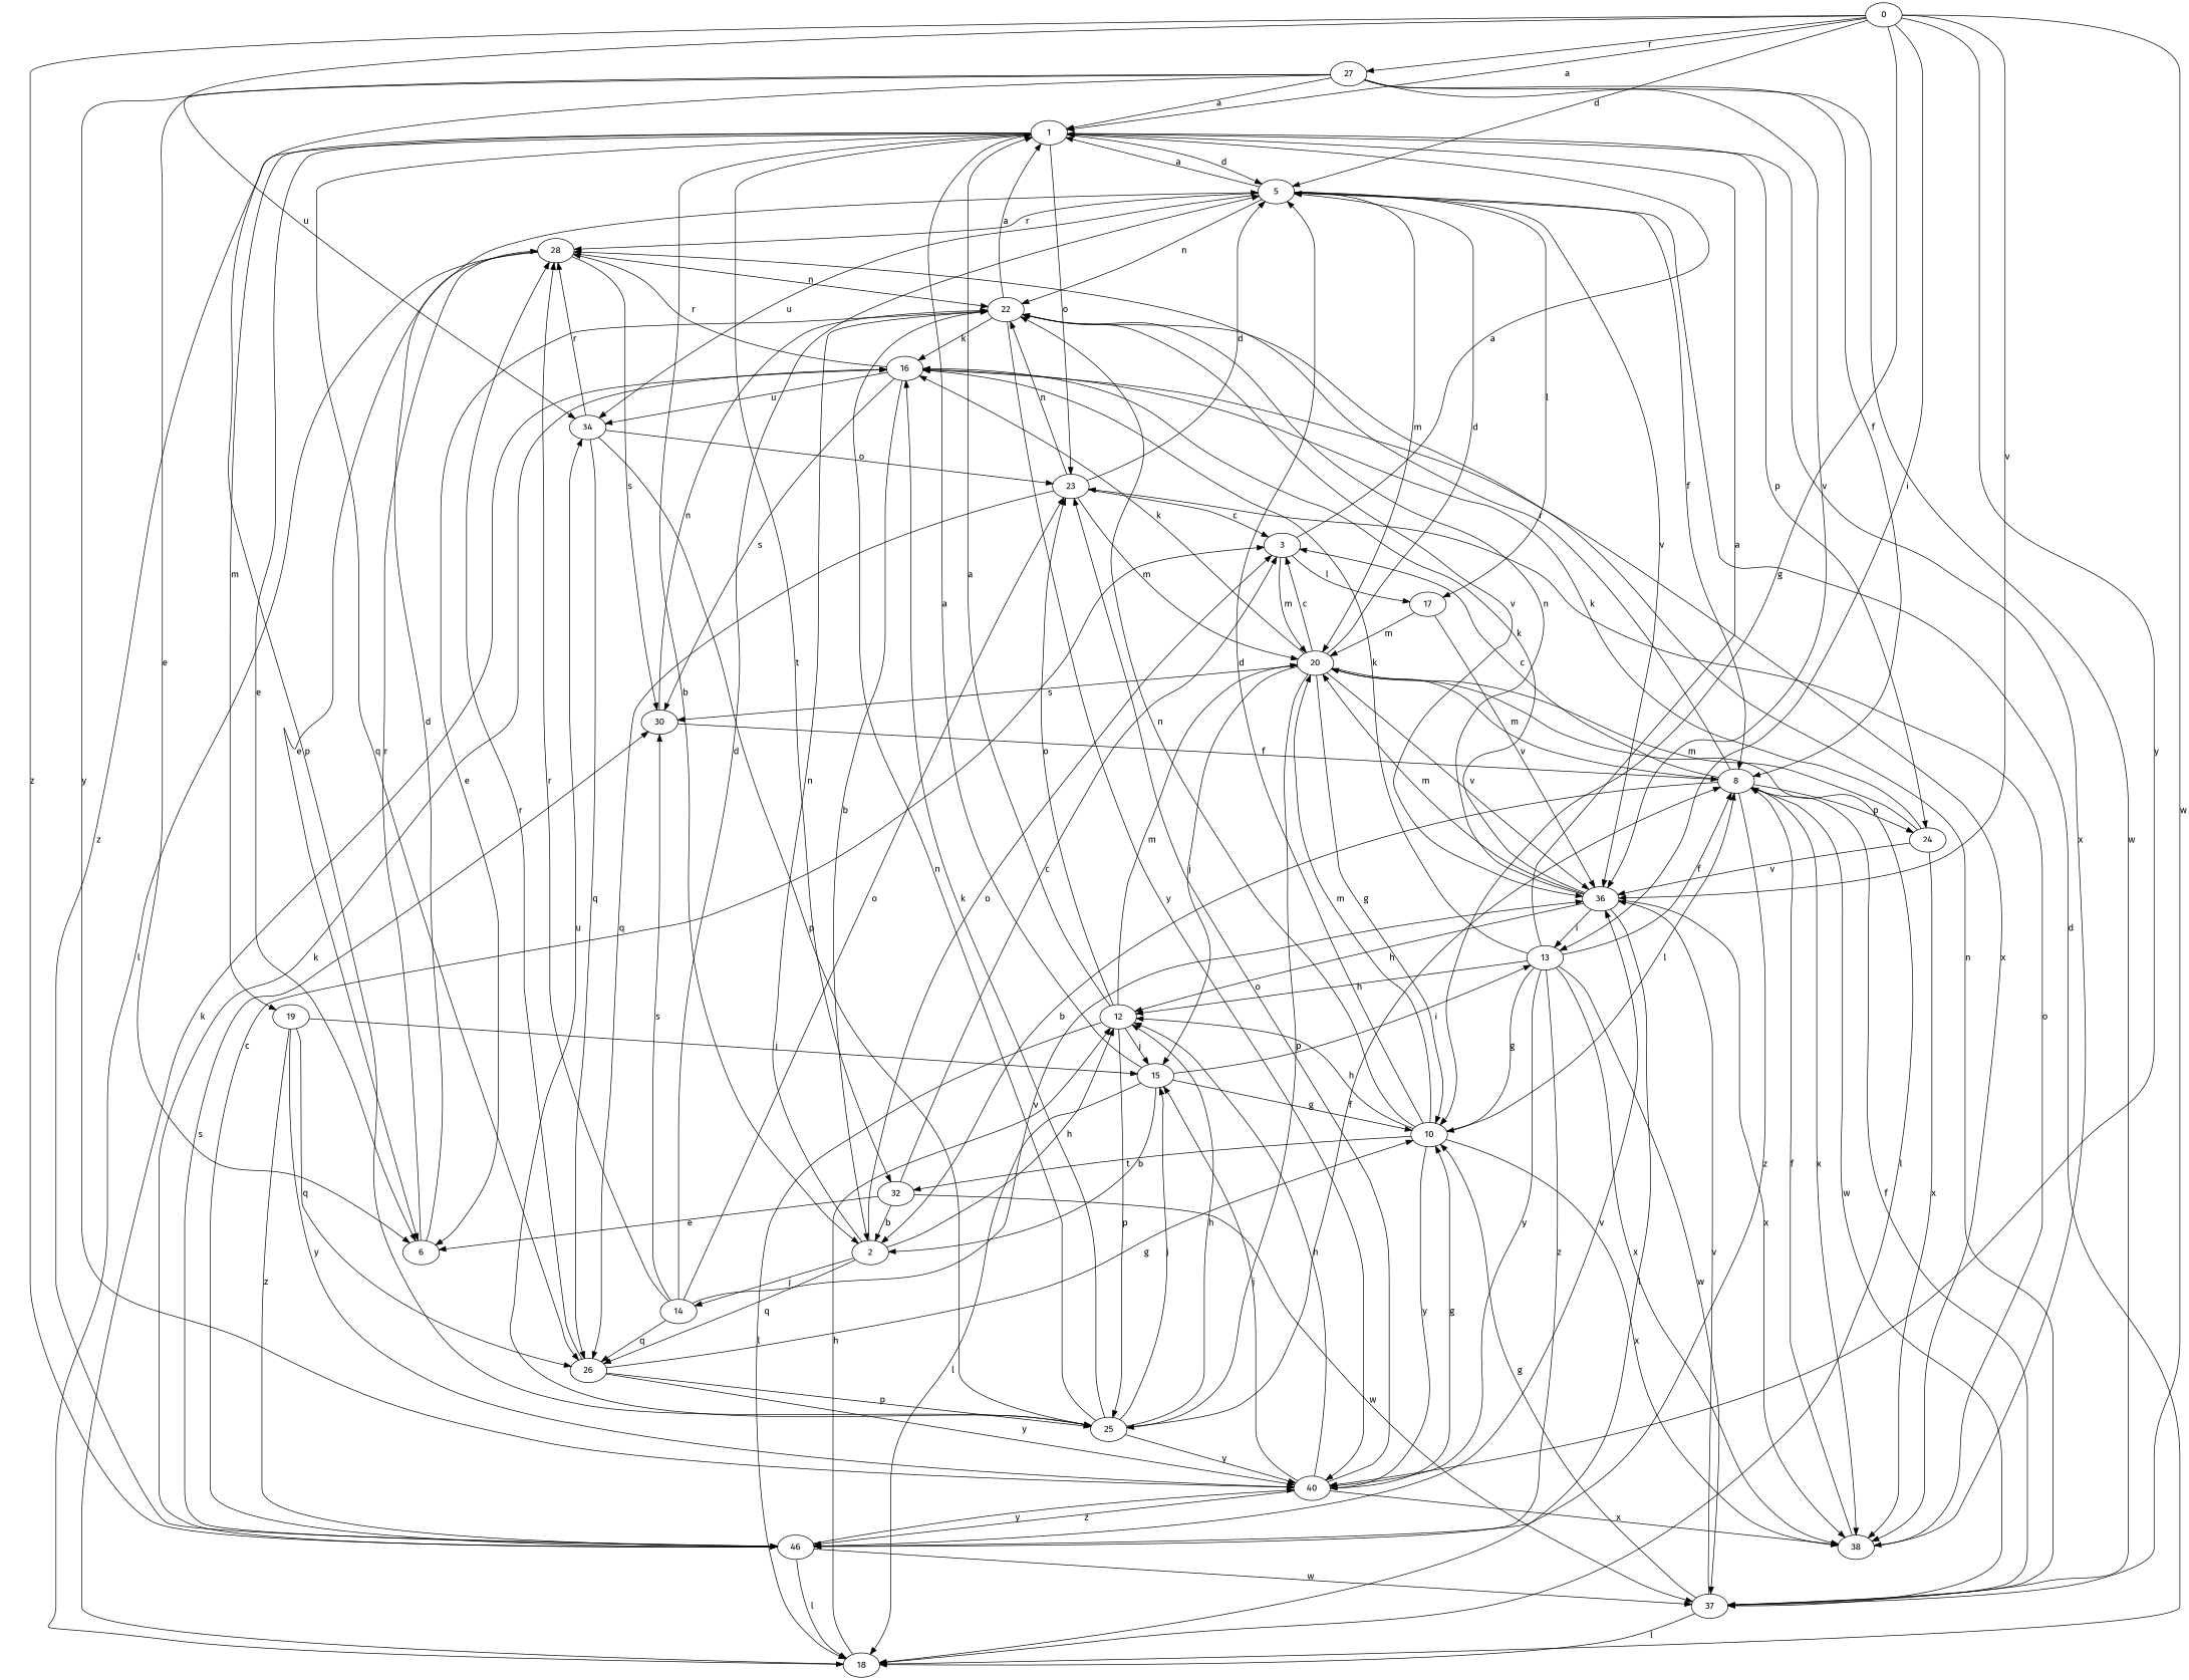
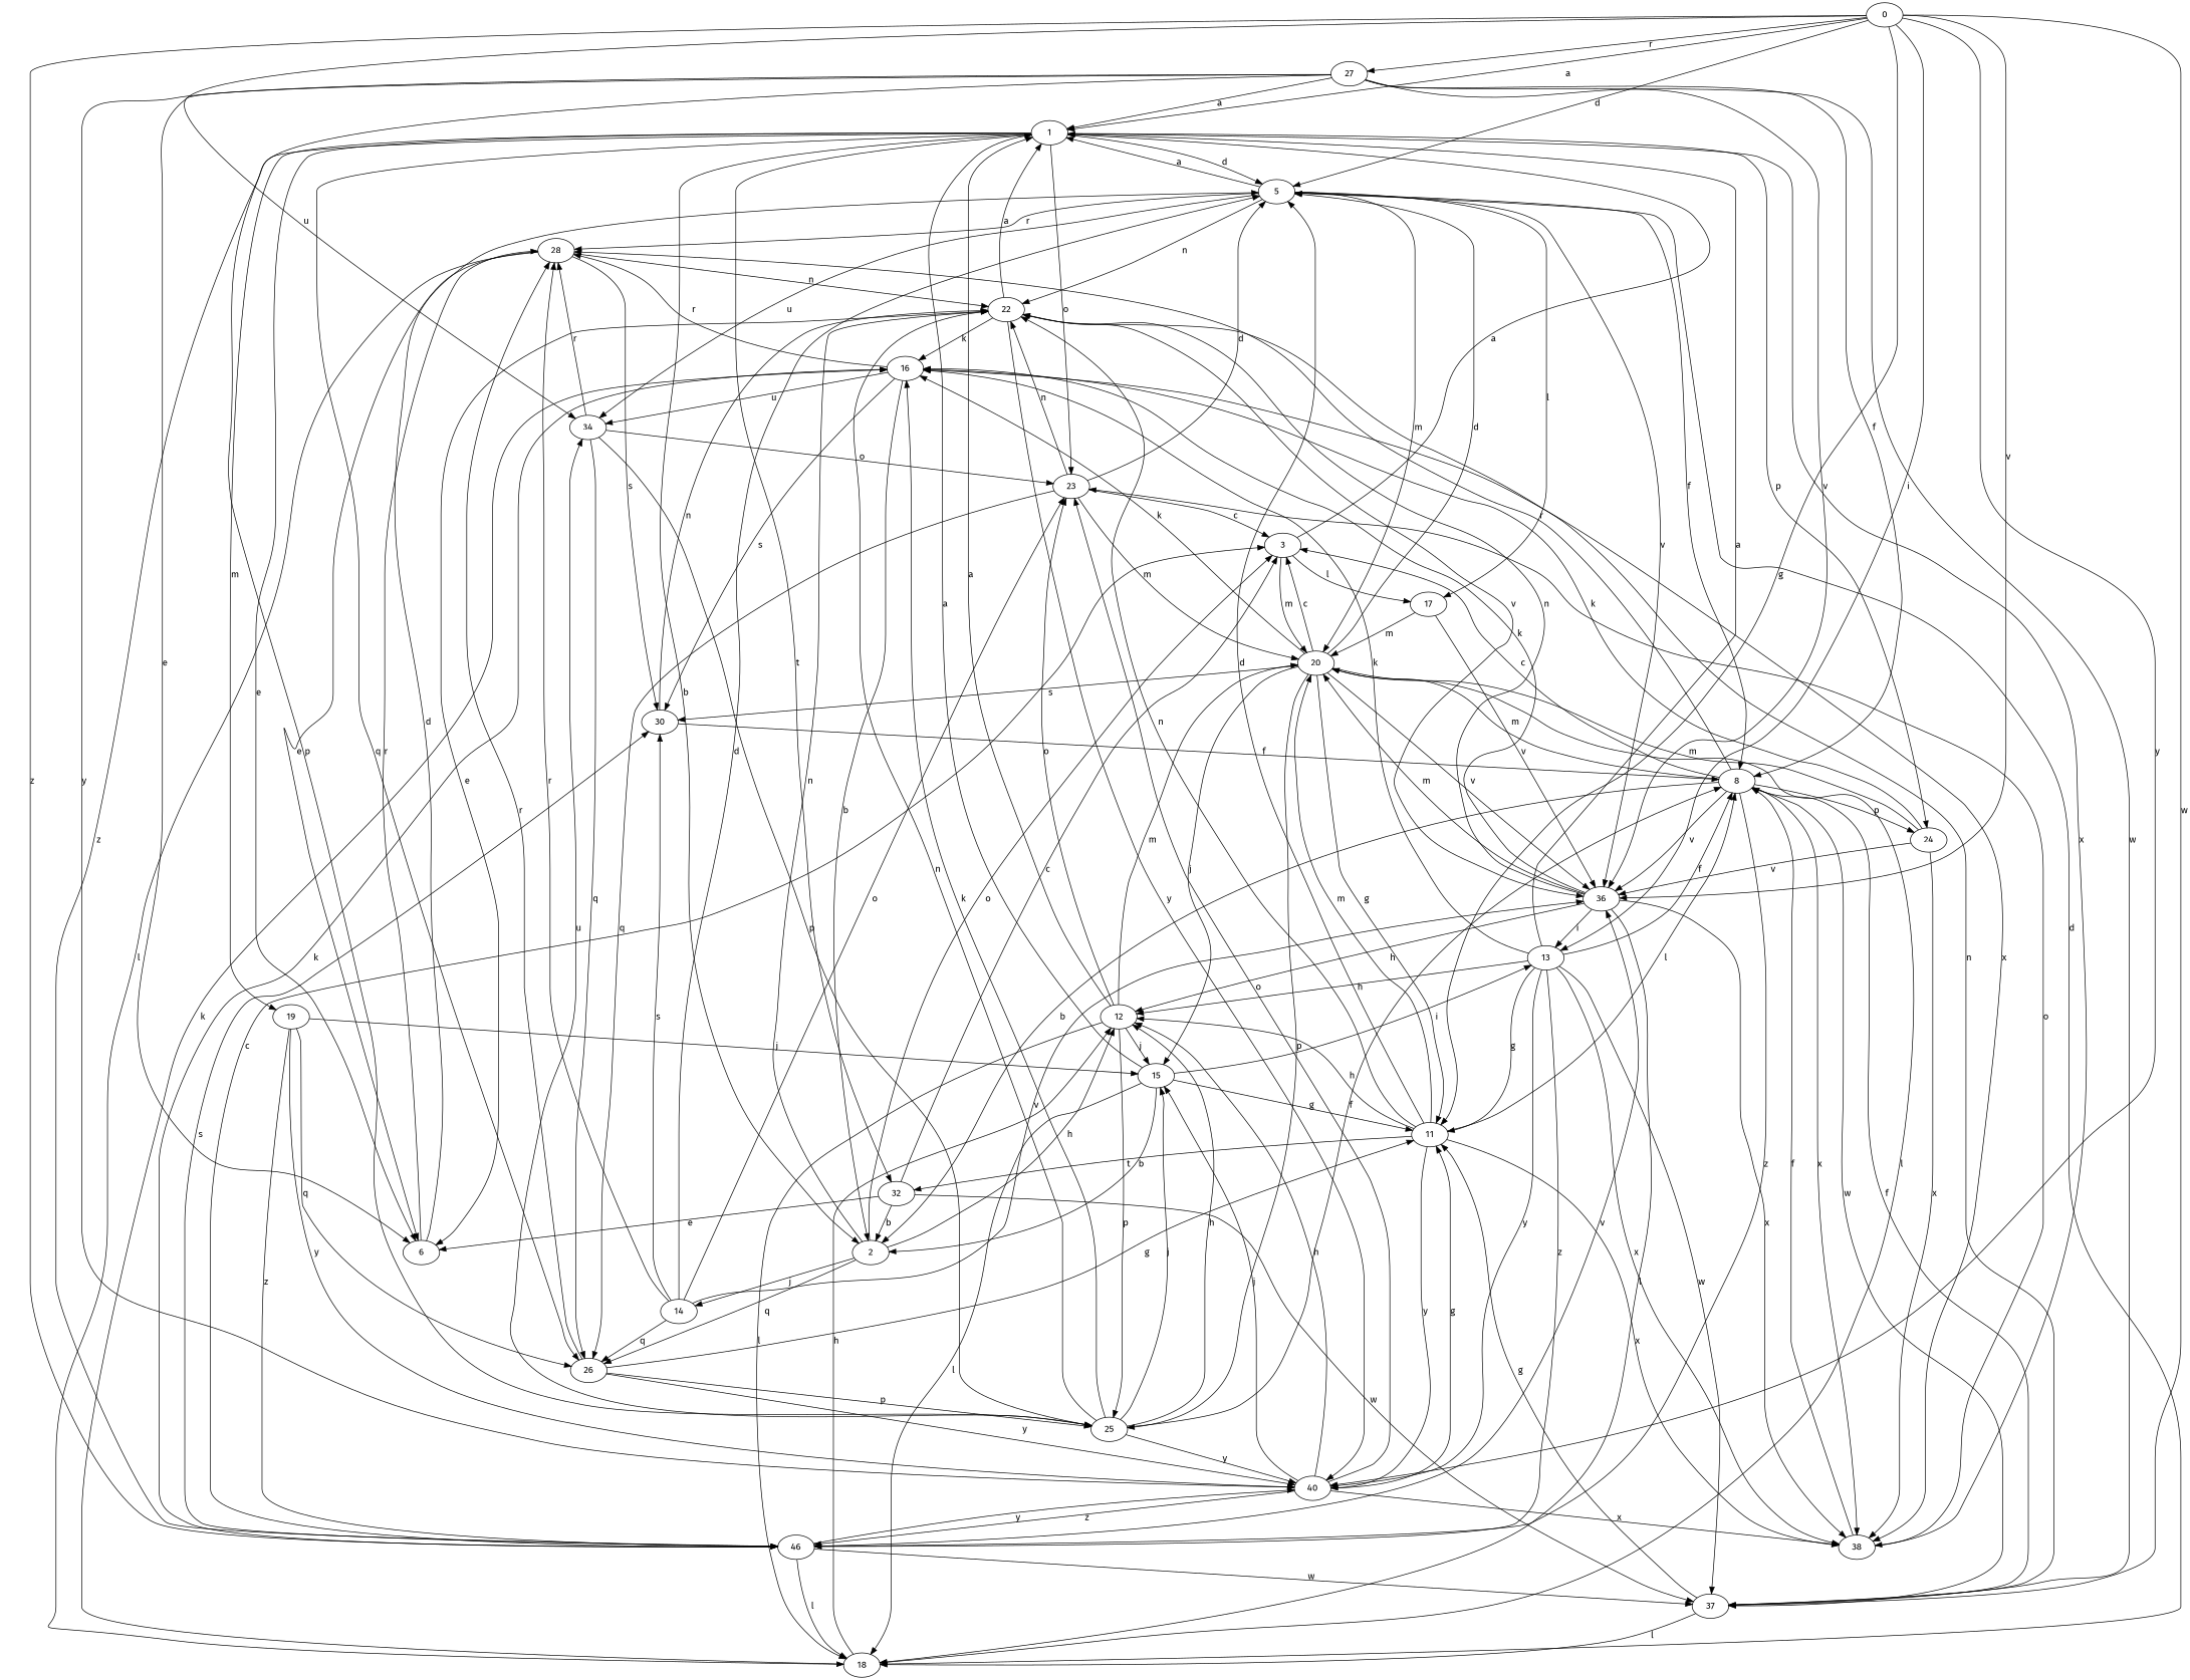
  strict digraph {
    fontname="Fira Sans"
    node [fontname="Fira Sans"]
    edge [fontname="Fira Sans"]
    0
    1
    5
-   10
+   10 [label=11]
    13
    27
    34
    36
    37
    40
    n11 [label=46]
    2
    6
    19
    23
    24
    26
    32
    38
    22
    17
    20
    8
    28
    12
    16
    25
    18
    15
    3
    30
    14
    0 -> 1 [label=a]
    0 -> 5 [label=d]
    0 -> 10 [label=g]
    0 -> 13 [label=i]
    0 -> 27 [label=r]
    0 -> 34 [label=u]
    0 -> 36 [label=v]
    0 -> 37 [label=w]
    0 -> 40 [label=y]
    0 -> n11 [label=z]
    1 -> 5 [label=d]
    1 -> n11 [label=z]
    1 -> 2 [label=b]
    1 -> 6 [label=e]
    1 -> 19 [label=m]
    1 -> 23 [label=o]
    1 -> 24 [label=p]
    1 -> 26 [label=q]
    1 -> 32 [label=t]
    1 -> 38 [label=x]
    5 -> 1 [label=a]
    5 -> 34 [label=u]
    5 -> 36 [label=v]
    5 -> 22 [label=n]
    5 -> 17 [label=l]
    5 -> 20 [label=m]
    5 -> 8 [label=f]
    5 -> 28 [label=r]
    10 -> 5 [label=d]
    10 -> 40 [label=y]
    10 -> 32 [label=t]
    10 -> 38 [label=x]
    10 -> 22 [label=n]
    10 -> 20 [label=m]
    10 -> 8 [label=l]
    10 -> 12 [label=h]
    13 -> 1 [label=a]
    13 -> 10 [label=g]
    13 -> 37 [label=w]
    13 -> 40 [label=y]
    13 -> n11 [label=z]
    13 -> 38 [label=x]
    13 -> 8 [label=f]
    13 -> 12 [label=h]
    13 -> 16 [label=k]
    27 -> 1 [label=a]
    27 -> 36 [label=v]
    27 -> 37 [label=w]
    27 -> 40 [label=y]
    27 -> 6 [label=e]
    27 -> 8 [label=f]
    27 -> 25 [label=p]
    34 -> 23 [label=o]
    34 -> 26 [label=q]
    34 -> 28 [label=r]
    34 -> 25 [label=p]
    36 -> 13 [label=i]
    36 -> 38 [label=x]
    36 -> 22 [label=n]
    36 -> 20 [label=m]
    36 -> 12 [label=h]
    36 -> 16 [label=k]
    36 -> 18 [label=l]
    37 -> 10 [label=g]
-   37 -> 36 [label=v]
+   8 -> 36 [label=v]
    37 -> 22 [label=n]
    37 -> 8 [label=f]
    37 -> 18 [label=l]
    40 -> 10 [label=g]
    40 -> n11 [label=z]
    40 -> 23 [label=o]
    40 -> 38 [label=x]
    40 -> 12 [label=h]
    40 -> 15 [label=j]
    n11 -> 36 [label=v]
    n11 -> 37 [label=w]
    n11 -> 40 [label=y]
    n11 -> 16 [label=k]
    n11 -> 18 [label=l]
    n11 -> 3 [label=c]
    n11 -> 30 [label=s]
    2 -> 26 [label=q]
    2 -> 22 [label=n]
    2 -> 12 [label=h]
    2 -> 3 [label=o]
    2 -> 14 [label=j]
    6 -> 5 [label=d]
    6 -> 28 [label=r]
    19 -> 40 [label=y]
    19 -> n11 [label=z]
    19 -> 26 [label=q]
    19 -> 15 [label=j]
    23 -> 5 [label=d]
    23 -> 26 [label=q]
    23 -> 22 [label=n]
    23 -> 20 [label=m]
    23 -> 3 [label=c]
    24 -> 36 [label=v]
    24 -> 38 [label=x]
    24 -> 20 [label=m]
    24 -> 16 [label=k]
    26 -> 10 [label=g]
    26 -> 40 [label=y]
    26 -> 28 [label=r]
    26 -> 25 [label=p]
    32 -> 37 [label=w]
    32 -> 2 [label=b]
    32 -> 6 [label=e]
    32 -> 3 [label=c]
    38 -> 23 [label=o]
    38 -> 8 [label=f]
    22 -> 1 [label=a]
    22 -> 36 [label=v]
    22 -> 40 [label=y]
    22 -> 6 [label=e]
    22 -> 16 [label=k]
    17 -> 36 [label=v]
    17 -> 20 [label=m]
    20 -> 5 [label=d]
    20 -> 10 [label=g]
    20 -> 36 [label=v]
    20 -> 16 [label=k]
    20 -> 25 [label=p]
    20 -> 18 [label=l]
    20 -> 15 [label=j]
    20 -> 3 [label=c]
    20 -> 30 [label=s]
    8 -> 37 [label=w]
    8 -> n11 [label=z]
    8 -> 2 [label=b]
    8 -> 24 [label=p]
    8 -> 38 [label=x]
    8 -> 20 [label=m]
    8 -> 28 [label=r]
    8 -> 3 [label=c]
    28 -> 6 [label=e]
    28 -> 22 [label=n]
    28 -> 18 [label=l]
    28 -> 30 [label=s]
    12 -> 1 [label=a]
    12 -> 23 [label=o]
    12 -> 20 [label=m]
    12 -> 25 [label=p]
    12 -> 18 [label=l]
    12 -> 15 [label=j]
    16 -> 34 [label=u]
    16 -> 2 [label=b]
    16 -> 38 [label=x]
    16 -> 28 [label=r]
    16 -> 30 [label=s]
    25 -> 34 [label=u]
    25 -> 40 [label=y]
    25 -> 22 [label=n]
    25 -> 8 [label=f]
    25 -> 12 [label=h]
    25 -> 16 [label=k]
    25 -> 15 [label=j]
    18 -> 5 [label=d]
    18 -> 12 [label=h]
    18 -> 16 [label=k]
    15 -> 1 [label=a]
    15 -> 10 [label=g]
    15 -> 13 [label=i]
    15 -> 2 [label=b]
    15 -> 18 [label=l]
    3 -> 1 [label=a]
    3 -> 17 [label=l]
    3 -> 20 [label=m]
    30 -> 22 [label=n]
    30 -> 8 [label=f]
    14 -> 5 [label=d]
    14 -> 36 [label=v]
    14 -> 23 [label=o]
    14 -> 26 [label=q]
    14 -> 28 [label=r]
    14 -> 30 [label=s]
  }
